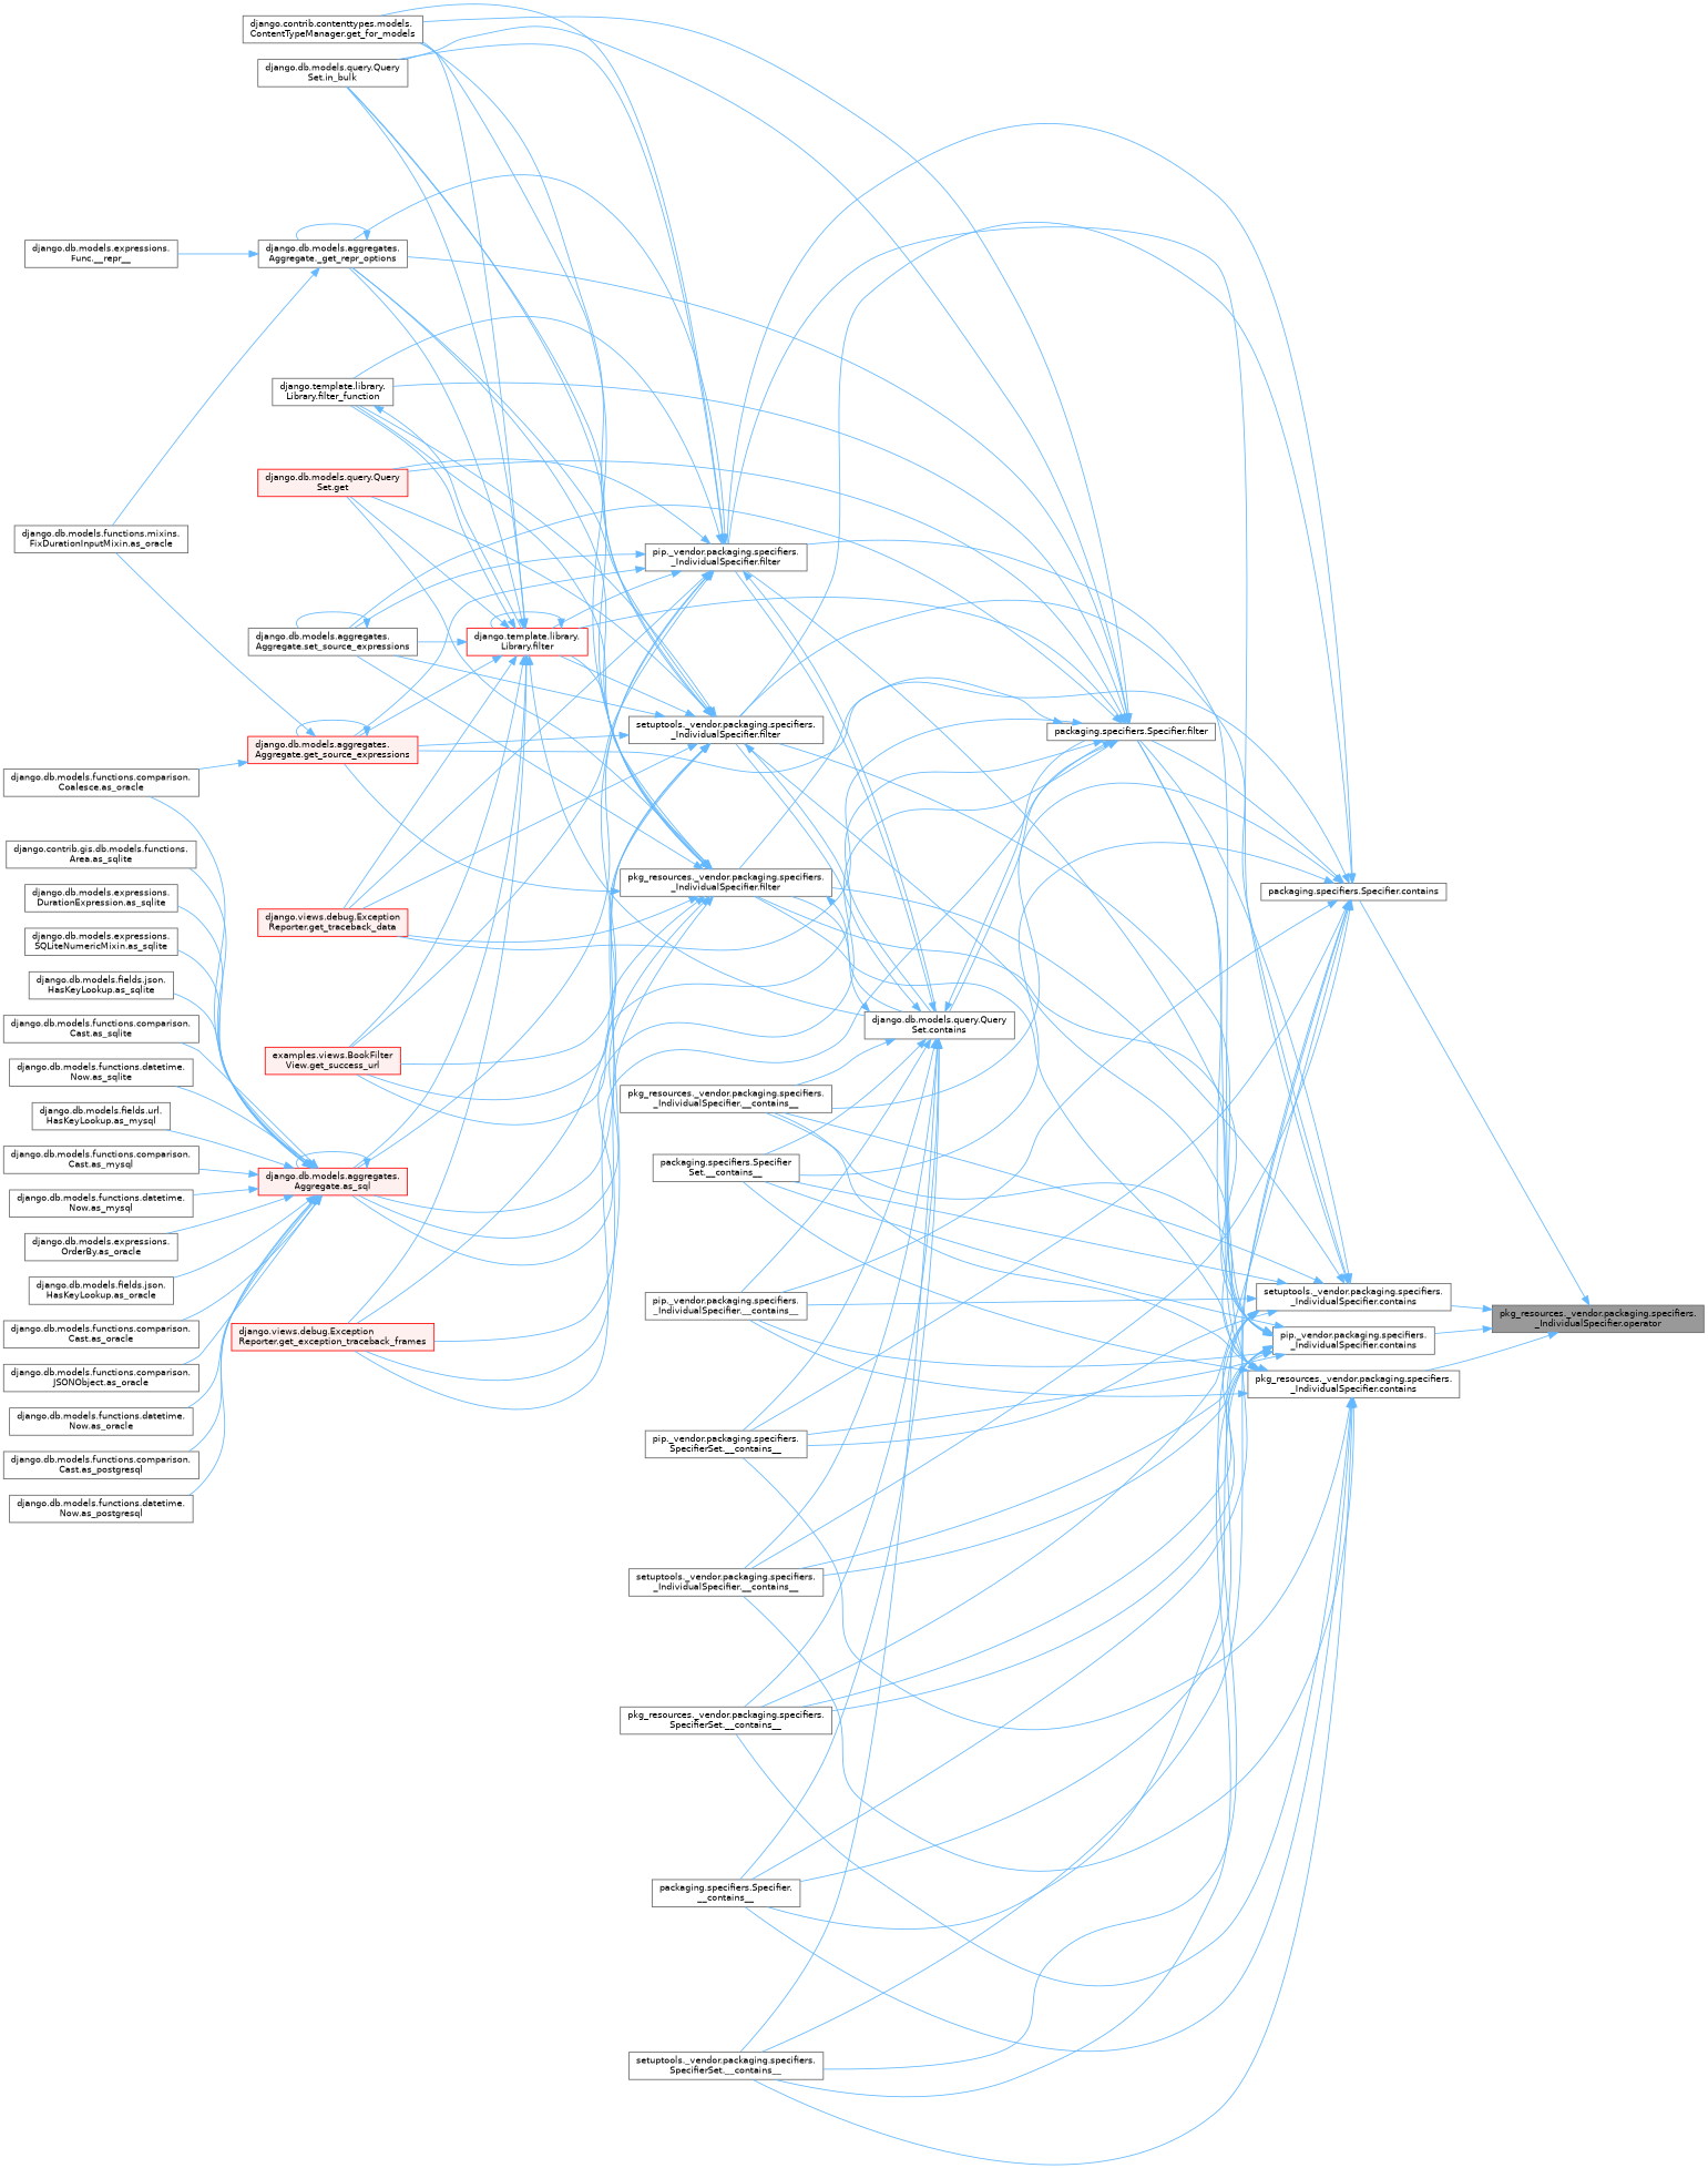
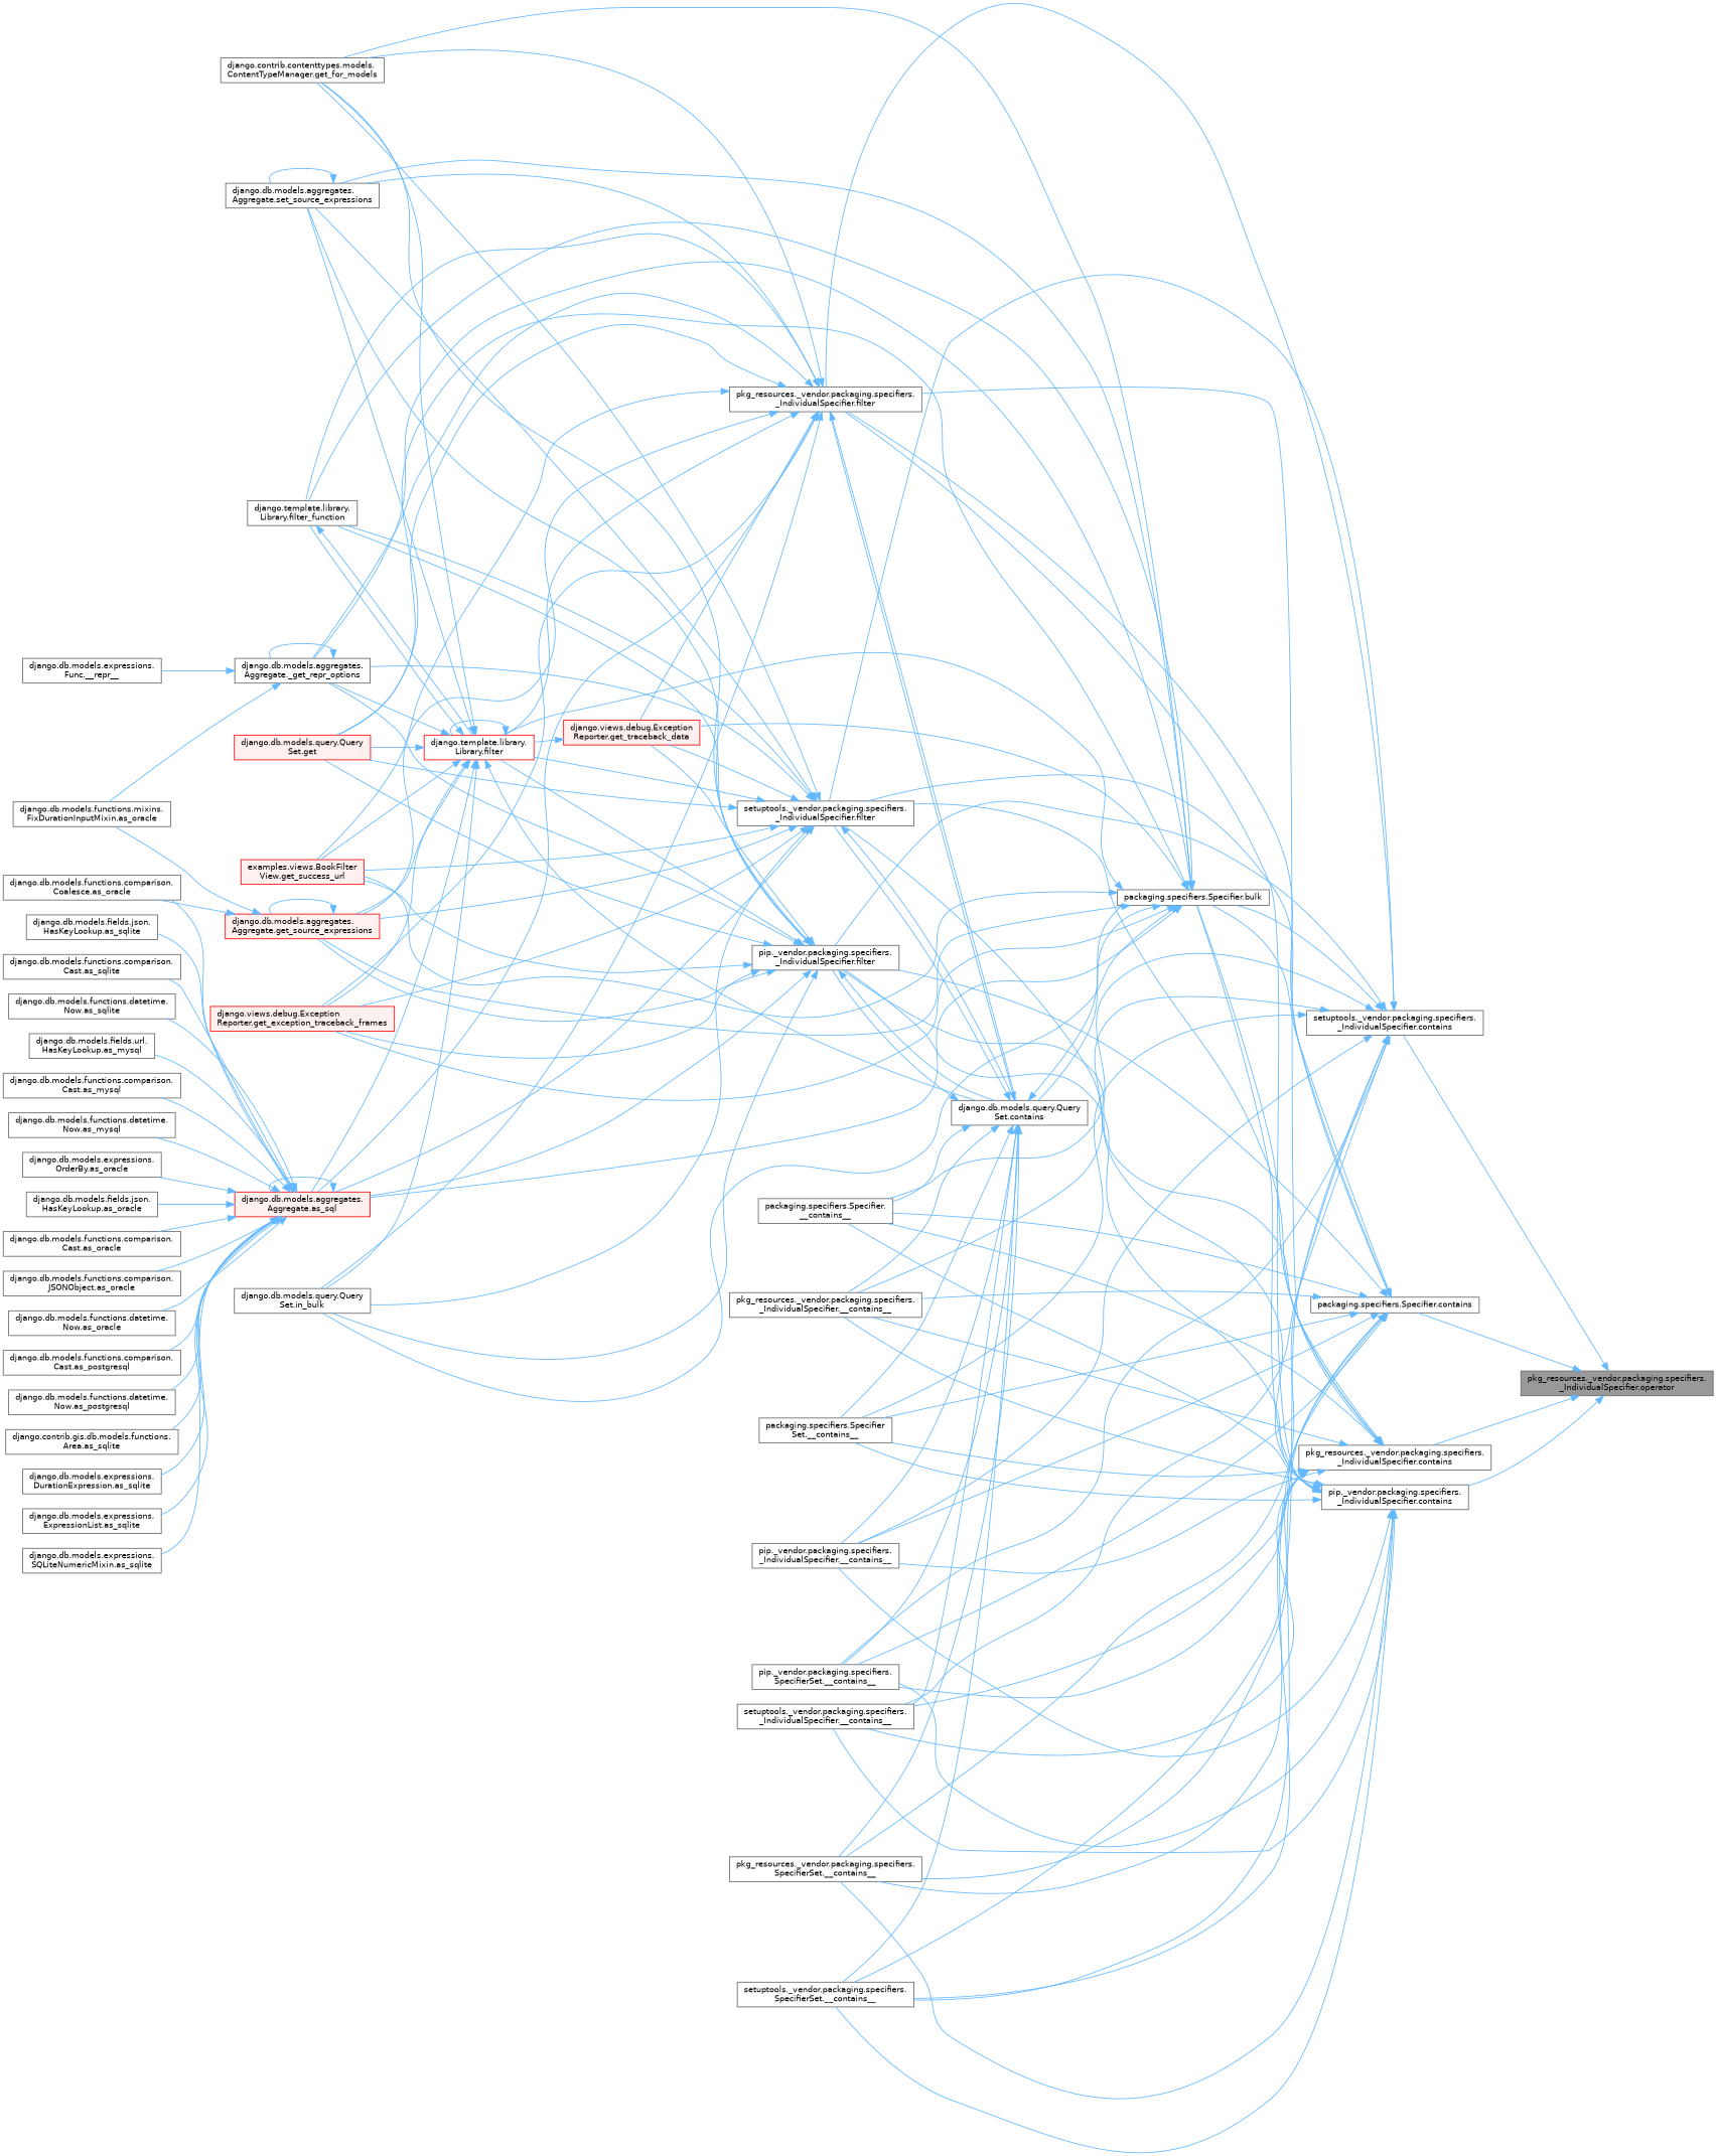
  digraph {
    rankdir=RL
    node [color=grey40 fillcolor=white fontname=Helvetica fontsize=10 shape=box style=filled]
    edge [color=steelblue1 dir=back fontname=Helvetica fontsize=10 labelfontname=Helvetica labelfontsize=10 style=solid]
    n1 [color=gray40 fillcolor=grey60 fontcolor=black height=0.2 label="pkg_resources._vendor.packaging.specifiers.\l_IndividualSpecifier.operator" width=0.4]
    n2 [height=0.2 label="packaging.specifiers.Specifier.contains" width=0.4]
    n3 [height=0.2 label="pip._vendor.packaging.specifiers.\l_IndividualSpecifier.contains" width=0.4]
    n4 [height=0.2 label="pkg_resources._vendor.packaging.specifiers.\l_IndividualSpecifier.contains" width=0.4]
    n5 [height=0.2 label="setuptools._vendor.packaging.specifiers.\l_IndividualSpecifier.contains" width=0.4]
    n6 [height=0.2 label="packaging.specifiers.Specifier.\l__contains__" width=0.4]
    n7 [height=0.2 label="packaging.specifiers.Specifier\lSet.__contains__" width=0.4]
    n8 [height=0.2 label="pip._vendor.packaging.specifiers.\l_IndividualSpecifier.__contains__" width=0.4]
    n9 [height=0.2 label="pip._vendor.packaging.specifiers.\lSpecifierSet.__contains__" width=0.4]
    n10 [height=0.2 label="pkg_resources._vendor.packaging.specifiers.\l_IndividualSpecifier.__contains__" width=0.4]
    n11 [height=0.2 label="pkg_resources._vendor.packaging.specifiers.\lSpecifierSet.__contains__" width=0.4]
    n12 [height=0.2 label="setuptools._vendor.packaging.specifiers.\l_IndividualSpecifier.__contains__" width=0.4]
    n13 [height=0.2 label="setuptools._vendor.packaging.specifiers.\lSpecifierSet.__contains__" width=0.4]
-   n14 [height=0.2 label="packaging.specifiers.Specifier.filter" width=0.4]
+   n14 [height=0.2 label="packaging.specifiers.Specifier.bulk" width=0.4]
    n15 [height=0.2 label="pip._vendor.packaging.specifiers.\l_IndividualSpecifier.filter" width=0.4]
    n16 [height=0.2 label="pkg_resources._vendor.packaging.specifiers.\l_IndividualSpecifier.filter" width=0.4]
    n17 [height=0.2 label="setuptools._vendor.packaging.specifiers.\l_IndividualSpecifier.filter" width=0.4]
    n18 [height=0.2 label="django.db.models.aggregates.\lAggregate._get_repr_options" width=0.4]
    n19 [color=red fillcolor="#FFF0F0" height=0.2 label="django.db.models.aggregates.\lAggregate.as_sql" width=0.4]
    n20 [height=0.2 label="django.db.models.query.Query\lSet.contains" width=0.4]
    n21 [color=red height=0.2 label="django.template.library.\lLibrary.filter" width=0.4]
    n22 [height=0.2 label="django.template.library.\lLibrary.filter_function" width=0.4]
    n23 [color=red fillcolor="#FFF0F0" height=0.2 label="django.db.models.query.Query\lSet.get" width=0.4]
    n24 [color=red fillcolor="#FFF0F0" height=0.2 label="django.views.debug.Exception\lReporter.get_exception_traceback_frames" width=0.4]
    n25 [height=0.2 label="django.contrib.contenttypes.models.\lContentTypeManager.get_for_models" width=0.4]
    n26 [color=red fillcolor="#FFF0F0" height=0.2 label="django.db.models.aggregates.\lAggregate.get_source_expressions" width=0.4]
    n27 [color=red fillcolor="#FFF0F0" height=0.2 label="examples.views.BookFilter\lView.get_success_url" width=0.4]
    n28 [color=red fillcolor="#FFF0F0" height=0.2 label="django.views.debug.Exception\lReporter.get_traceback_data" width=0.4]
    n29 [height=0.2 label="django.db.models.query.Query\lSet.in_bulk" width=0.4]
    n30 [height=0.2 label="django.db.models.aggregates.\lAggregate.set_source_expressions" width=0.4]
    n31 [height=0.2 label="django.db.models.expressions.\lFunc.__repr__" width=0.4]
    n32 [height=0.2 label="django.db.models.functions.mixins.\lFixDurationInputMixin.as_oracle" width=0.4]
    n33 [height=0.2 label="django.db.models.fields.url.\lHasKeyLookup.as_mysql" width=0.4]
    n34 [height=0.2 label="django.db.models.functions.comparison.\lCast.as_mysql" width=0.4]
    n35 [height=0.2 label="django.db.models.functions.datetime.\lNow.as_mysql" width=0.4]
    n36 [height=0.2 label="django.db.models.expressions.\lOrderBy.as_oracle" width=0.4]
    n37 [height=0.2 label="django.db.models.fields.json.\lHasKeyLookup.as_oracle" width=0.4]
    n38 [height=0.2 label="django.db.models.functions.comparison.\lCast.as_oracle" width=0.4]
    n39 [height=0.2 label="django.db.models.functions.comparison.\lCoalesce.as_oracle" width=0.4]
    n40 [height=0.2 label="django.db.models.functions.comparison.\lJSONObject.as_oracle" width=0.4]
    n41 [height=0.2 label="django.db.models.functions.datetime.\lNow.as_oracle" width=0.4]
    n42 [height=0.2 label="django.db.models.functions.comparison.\lCast.as_postgresql" width=0.4]
    n43 [height=0.2 label="django.db.models.functions.datetime.\lNow.as_postgresql" width=0.4]
    n44 [height=0.2 label="django.contrib.gis.db.models.functions.\lArea.as_sqlite" width=0.4]
    n45 [height=0.2 label="django.db.models.expressions.\lDurationExpression.as_sqlite" width=0.4]
+   n46 [height=0.2 label="django.db.models.expressions.\lExpressionList.as_sqlite" width=0.4]
    n47 [height=0.2 label="django.db.models.expressions.\lSQLiteNumericMixin.as_sqlite" width=0.4]
    n48 [height=0.2 label="django.db.models.fields.json.\lHasKeyLookup.as_sqlite" width=0.4]
    n49 [height=0.2 label="django.db.models.functions.comparison.\lCast.as_sqlite" width=0.4]
    n50 [height=0.2 label="django.db.models.functions.datetime.\lNow.as_sqlite" width=0.4]
    n1 -> n2
    n1 -> n3
    n1 -> n4
    n1 -> n5
    n2 -> n6
    n2 -> n7
    n2 -> n8
    n2 -> n9
    n2 -> n10
    n2 -> n11
    n2 -> n12
    n2 -> n13
    n2 -> n14
    n2 -> n15
    n2 -> n16
    n2 -> n17
    n3 -> n6
    n3 -> n7
    n3 -> n8
    n3 -> n9
    n3 -> n10
    n3 -> n11
    n3 -> n12
    n3 -> n13
    n3 -> n14
    n3 -> n15
    n3 -> n16
    n3 -> n17
    n4 -> n6
    n4 -> n7
    n4 -> n8
    n4 -> n9
    n4 -> n10
    n4 -> n11
    n4 -> n12
    n4 -> n13
    n4 -> n14
    n4 -> n15
    n4 -> n16
    n4 -> n17
    n5 -> n6
    n5 -> n7
    n5 -> n8
    n5 -> n9
    n5 -> n10
    n5 -> n11
    n5 -> n12
    n5 -> n13
    n5 -> n14
    n5 -> n15
    n5 -> n16
    n5 -> n17
    n14 -> n18
    n14 -> n19
    n14 -> n20
    n14 -> n21
    n14 -> n22
    n14 -> n23
    n14 -> n24
    n14 -> n25
    n14 -> n26
    n14 -> n27
    n14 -> n28
    n14 -> n29
    n14 -> n30
    n15 -> n18
    n15 -> n19
    n15 -> n20
    n15 -> n21
    n15 -> n22
    n15 -> n23
    n15 -> n24
    n15 -> n25
    n15 -> n26
    n15 -> n27
    n15 -> n28
    n15 -> n29
    n15 -> n30
    n16 -> n18
    n16 -> n19
    n16 -> n20
    n16 -> n21
    n16 -> n22
    n16 -> n23
    n16 -> n24
    n16 -> n25
    n16 -> n26
    n16 -> n27
    n16 -> n28
    n16 -> n29
    n16 -> n30
    n17 -> n18
    n17 -> n19
    n17 -> n20
    n17 -> n21
    n17 -> n22
    n17 -> n23
    n17 -> n24
    n17 -> n25
    n17 -> n26
    n17 -> n27
    n17 -> n28
    n17 -> n29
    n17 -> n30
    n18 -> n18
    n18 -> n31
    n18 -> n32
    n19 -> n19
    n19 -> n33
    n19 -> n34
    n19 -> n35
    n19 -> n36
    n19 -> n37
    n19 -> n38
    n19 -> n39
    n19 -> n40
    n19 -> n41
    n19 -> n42
    n19 -> n43
    n19 -> n44
    n19 -> n45
+   n19 -> n46
    n19 -> n47
    n19 -> n48
    n19 -> n49
    n19 -> n50
    n20 -> n6
    n20 -> n7
    n20 -> n8
    n20 -> n9
    n20 -> n10
    n20 -> n11
    n20 -> n12
    n20 -> n13
    n20 -> n14
    n20 -> n15
    n20 -> n16
    n20 -> n17
    n21 -> n18
    n21 -> n19
    n21 -> n20
    n21 -> n21
    n21 -> n22
    n21 -> n23
    n21 -> n24
    n21 -> n25
    n21 -> n26
    n21 -> n27
-   n21 -> n28
+   n28 -> n21
    n21 -> n29
    n21 -> n30
    n22 -> n21
    n26 -> n26
    n26 -> n32
    n26 -> n39
    n30 -> n30
  }
